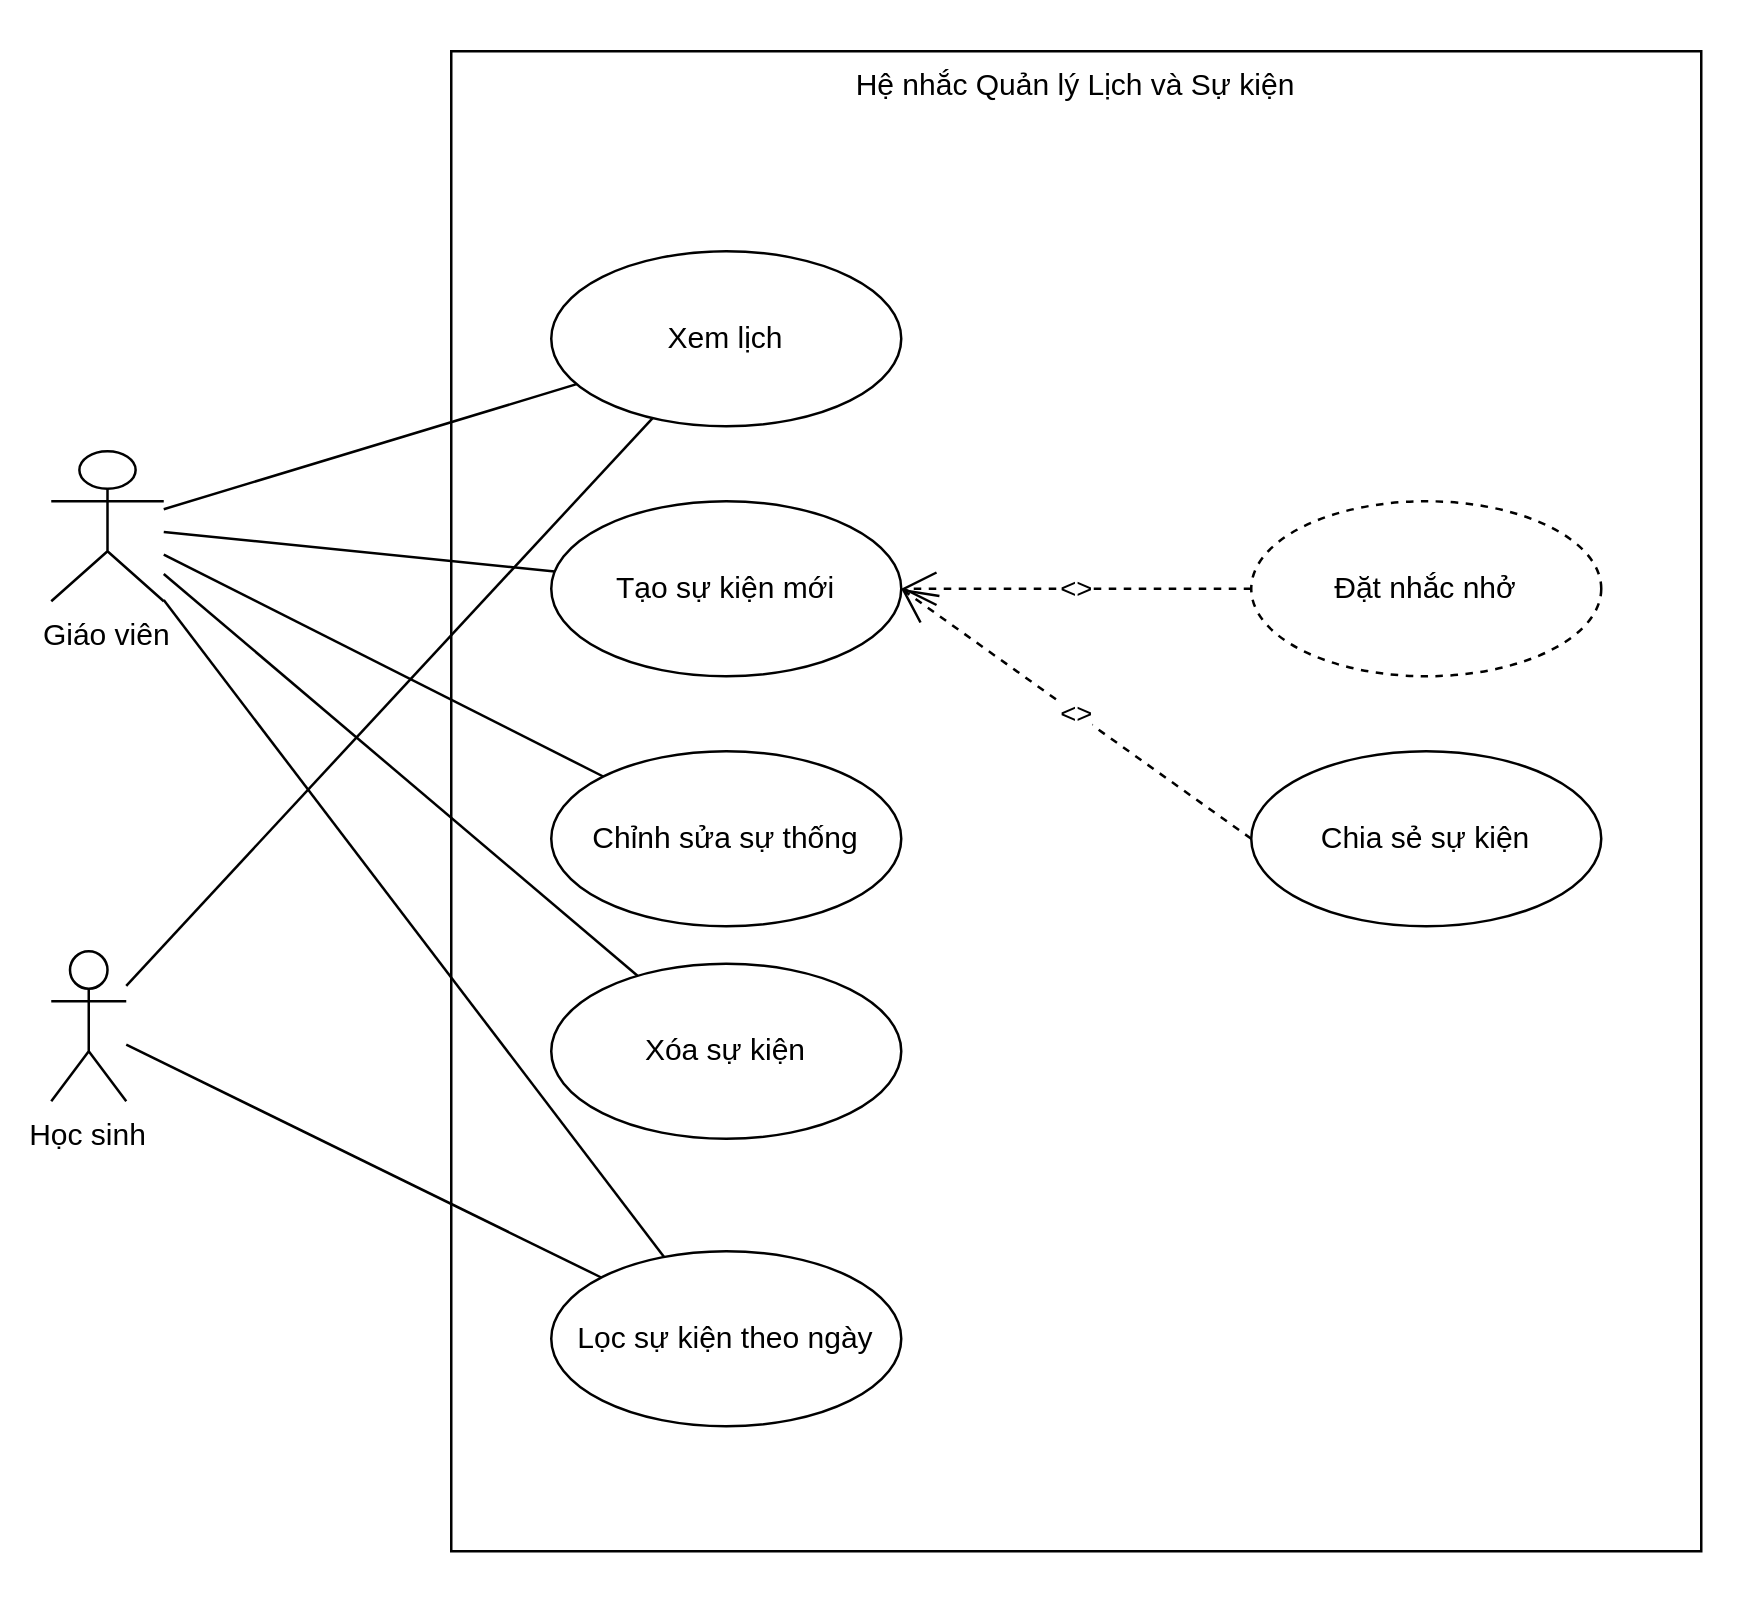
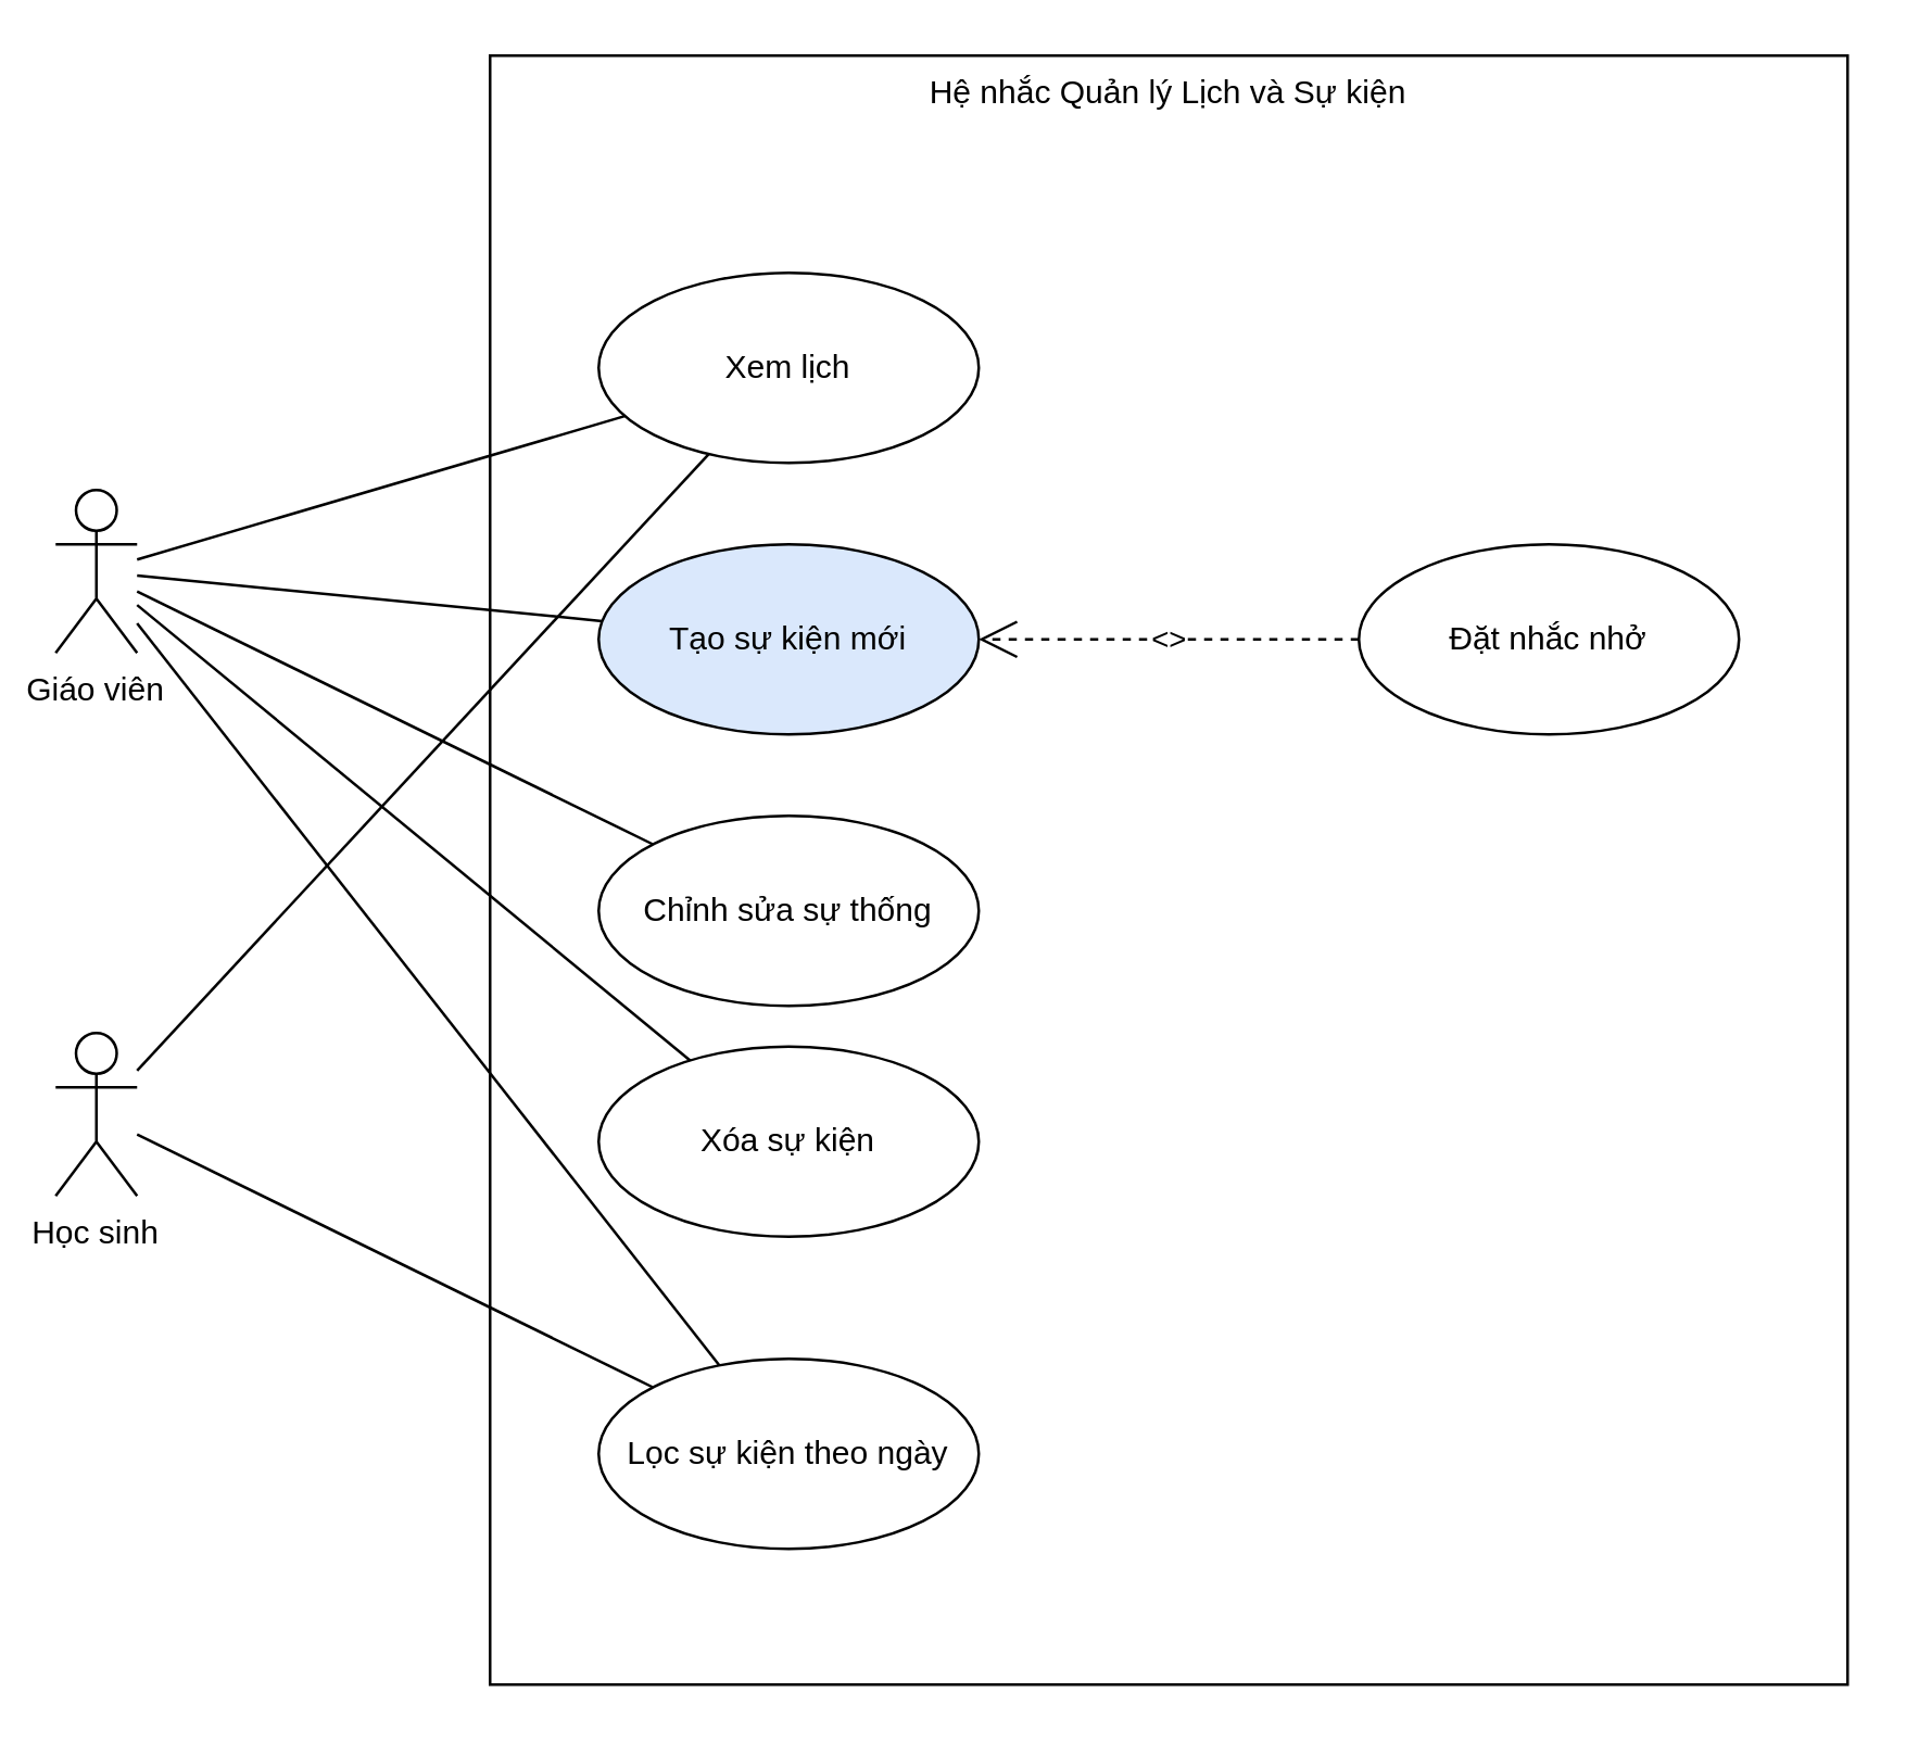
  <mxCell id="0" />
  <mxCell id="1" parent="0" />
  <mxCell id="2" value="Hệ nhắc Quản lý Lịch và Sự kiện" style="shape=rectangle;whiteSpace=wrap;html=1;align=center;verticalAlign=top;" vertex="1" parent="1"><mxGeometry x="180" y="20" width="500" height="600" as="geometry" /></mxCell>
- <mxCell id="3" value="Giáo viên" style="shape=umlActor;verticalLabelPosition=bottom;verticalAlign=top;" vertex="1" parent="1"><mxGeometry x="20" y="180" width="45" height="60" as="geometry" /></mxCell>
+ <mxCell id="3" value="Giáo viên" style="shape=umlActor;verticalLabelPosition=bottom;verticalAlign=top;" vertex="1" parent="1"><mxGeometry x="20" y="180" width="30" height="60" as="geometry" /></mxCell>
  <mxCell id="4" value="Học sinh" style="shape=umlActor;verticalLabelPosition=bottom;verticalAlign=top;" vertex="1" parent="1"><mxGeometry x="20" y="380" width="30" height="60" as="geometry" /></mxCell>
  <mxCell id="5" value="Xem lịch" style="ellipse;whiteSpace=wrap;html=1;" vertex="1" parent="1"><mxGeometry x="220" y="100" width="140" height="70" as="geometry" /></mxCell>
- <mxCell id="6" value="Tạo sự kiện mới" style="ellipse;whiteSpace=wrap;html=1;" vertex="1" parent="1"><mxGeometry x="220" y="200" width="140" height="70" as="geometry" /></mxCell>
+ <mxCell id="6" value="Tạo sự kiện mới" style="ellipse;whiteSpace=wrap;html=1;fillColor=#dae8fc;" vertex="1" parent="1"><mxGeometry x="220" y="200" width="140" height="70" as="geometry" /></mxCell>
  <mxCell id="7" value="Chỉnh sửa sự thống" style="ellipse;whiteSpace=wrap;html=1;" vertex="1" parent="1"><mxGeometry x="220" y="300" width="140" height="70" as="geometry" /></mxCell>
  <mxCell id="8" value="Xóa sự kiện" style="ellipse;whiteSpace=wrap;html=1;" vertex="1" parent="1"><mxGeometry x="220" y="385" width="140" height="70" as="geometry" /></mxCell>
  <mxCell id="9" value="Lọc sự kiện theo ngày" style="ellipse;whiteSpace=wrap;html=1;" vertex="1" parent="1"><mxGeometry x="220" y="500" width="140" height="70" as="geometry" /></mxCell>
- <mxCell id="10" value="Đặt nhắc nhở" style="ellipse;whiteSpace=wrap;html=1;dashed=1;" vertex="1" parent="1"><mxGeometry x="500" y="200" width="140" height="70" as="geometry" /></mxCell>
- <mxCell id="11" value="Chia sẻ sự kiện" style="ellipse;whiteSpace=wrap;html=1;" vertex="1" parent="1"><mxGeometry x="500" y="300" width="140" height="70" as="geometry" /></mxCell>
+ <mxCell id="10" value="Đặt nhắc nhở" style="ellipse;whiteSpace=wrap;html=1;" vertex="1" parent="1"><mxGeometry x="500" y="200" width="140" height="70" as="geometry" /></mxCell>
  <mxCell id="12" value="&lt;&lt;extend&gt;&gt;" style="endArrow=open;endSize=12;dashed=1;html=1;exitX=0;exitY=0.5;exitDx=0;exitDy=0;entryX=1;entryY=0.5;entryDx=0;entryDy=0;" edge="1" parent="1" source="10" target="6"><mxGeometry width="160" relative="1" as="geometry" /></mxCell>
- <mxCell id="13" value="&lt;&lt;extend&gt;&gt;" style="endArrow=open;endSize=12;dashed=1;html=1;exitX=0;exitY=0.5;exitDx=0;exitDy=0;entryX=1;entryY=0.5;entryDx=0;entryDy=0;" edge="1" parent="1" source="11" target="6"><mxGeometry width="160" relative="1" as="geometry" /></mxCell>
  <mxCell id="14" value="" style="endArrow=none;html=1;" edge="1" parent="1" source="3" target="5"><mxGeometry relative="1" as="geometry" /></mxCell>
  <mxCell id="15" value="" style="endArrow=none;html=1;" edge="1" parent="1" source="3" target="6"><mxGeometry relative="1" as="geometry" /></mxCell>
  <mxCell id="16" value="" style="endArrow=none;html=1;" edge="1" parent="1" source="3" target="7"><mxGeometry relative="1" as="geometry" /></mxCell>
  <mxCell id="17" value="" style="endArrow=none;html=1;" edge="1" parent="1" source="3" target="8"><mxGeometry relative="1" as="geometry" /></mxCell>
  <mxCell id="18" value="" style="endArrow=none;html=1;" edge="1" parent="1" source="3" target="9"><mxGeometry relative="1" as="geometry" /></mxCell>
  <mxCell id="19" value="" style="endArrow=none;html=1;" edge="1" parent="1" source="4" target="5"><mxGeometry relative="1" as="geometry" /></mxCell>
  <mxCell id="20" value="" style="endArrow=none;html=1;" edge="1" parent="1" source="4" target="9"><mxGeometry relative="1" as="geometry" /></mxCell>
